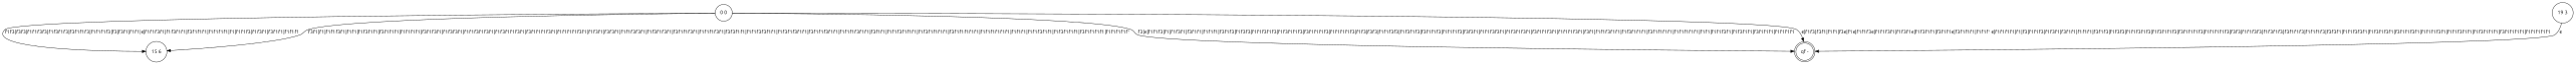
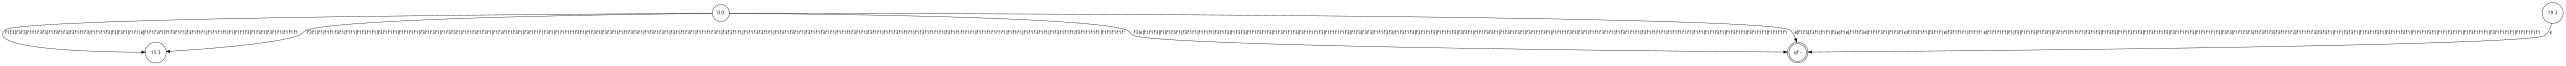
  digraph {
    fontname=Ubuntu
    node [fontname=Ubuntu shape=circle]
    edge [fontname=Ubuntu]
    "qf -" [shape=doublecircle]
    "0 0"
-   "15 3" [label="15 6"]
+   "15 3"
    "19 3"
    "0 0" -> "qf -" [label="ϵ|f1f3|f3f1|f1f1|f3ϵ|f1ϵ|f1f1f3ϵ|f1f1f3f1|f1f3f1ϵ|f1f3f1f1|f3f1f1ϵ|f3f1f1f1|f1f1f1ϵ|f1f1f1f1|f1|f3|f1f1f3|f1f3f1|f3f1f1|f1f1f1|f3f1f3|f1f3f3|f1f1f3f1f3|f1f3f1f1f3|f3f1f1f1f3|f1f1f1f1f3|f3f3|f1f1f3f3|f1f3f1f3|f3f1f1f3|f1f1f1f3|f3f3f1|f1f1f3f3f1|f1f3f1f3f1|f3f1f1f3f1|f1f1f1f3f1|f1f1f3f1f1|f1f3f1f1f1|f3f1f1f1f1|f1f1f1f1f1"]
    "0 0" -> "qf -" [label="f3|ϵ|f1f1f3|f1|f1f3f1|f3f1f1|f1f1f1|f3f1f3|f1f3f3|f1f1f3f1f3|f1f3f1f1f3|f3f1f1f1f3|f1f1f1f1f3|f1f3|f3f3|f1f1f3f3|f1f3f1f3|f3f1f1f3|f1f1f1f3|f3f3f1|f1f1f3f3f1|f1f3f1f3f1|f3f1f1f3f1|f1f1f1f3f1|f3f1|f1f1f3f1f1|f1f3f1f1f1|f3f1f1f1f1|f1f1f1f1f1|f1f1|f1f1f3f1|f1f3f1f1|f3f1f1f1|f1f1f1f1"]
    "0 0" -> "15 3" [label="f1f3|f3f3|f1f1f3f3|f1f3f1f3|f3f1f1f3|f1f1f1f3|f3|f3f1|f1f1|ϵ|f1f1f3f1|f1f3f1f1|f3f1f1f1|f1f1f1f1|f1|f1f1f3|f1f3f1|f3f1f1|f1f1f1"]
    "0 0" -> "15 3" [label="f3f1|f1|f1f1f3f1|f1f1|f1f3f1f1|f3f1f1f1|f1f1f1f1|f3f1f3f1|f1f3f3f1|f1f1f3f1f3f1|f1f3f1f1f3f1|f3f1f1f1f3f1|f1f1f1f1f3f1|f1f3f1|f3f3f1|f1f1f3f3f1|f1f3f1f3f1|f3f1f1f3f1|f1f1f1f3f1|f3f3f1f1|f1f1f3f3f1f1|f1f3f1f3f1f1|f3f1f1f3f1f1|f1f1f1f3f1f1|f3f1f1|f1f1f3f1f1f1|f1f3f1f1f1f1|f3f1f1f1f1f1|f1f1f1f1f1f1|f1f1f1|f1f1f3f1f1|f1f3f1f1f1|f3f1f1f1f1|f1f1f1f1f1"]
    "19 3" -> "qf -" [label="ϵ"]
  }
